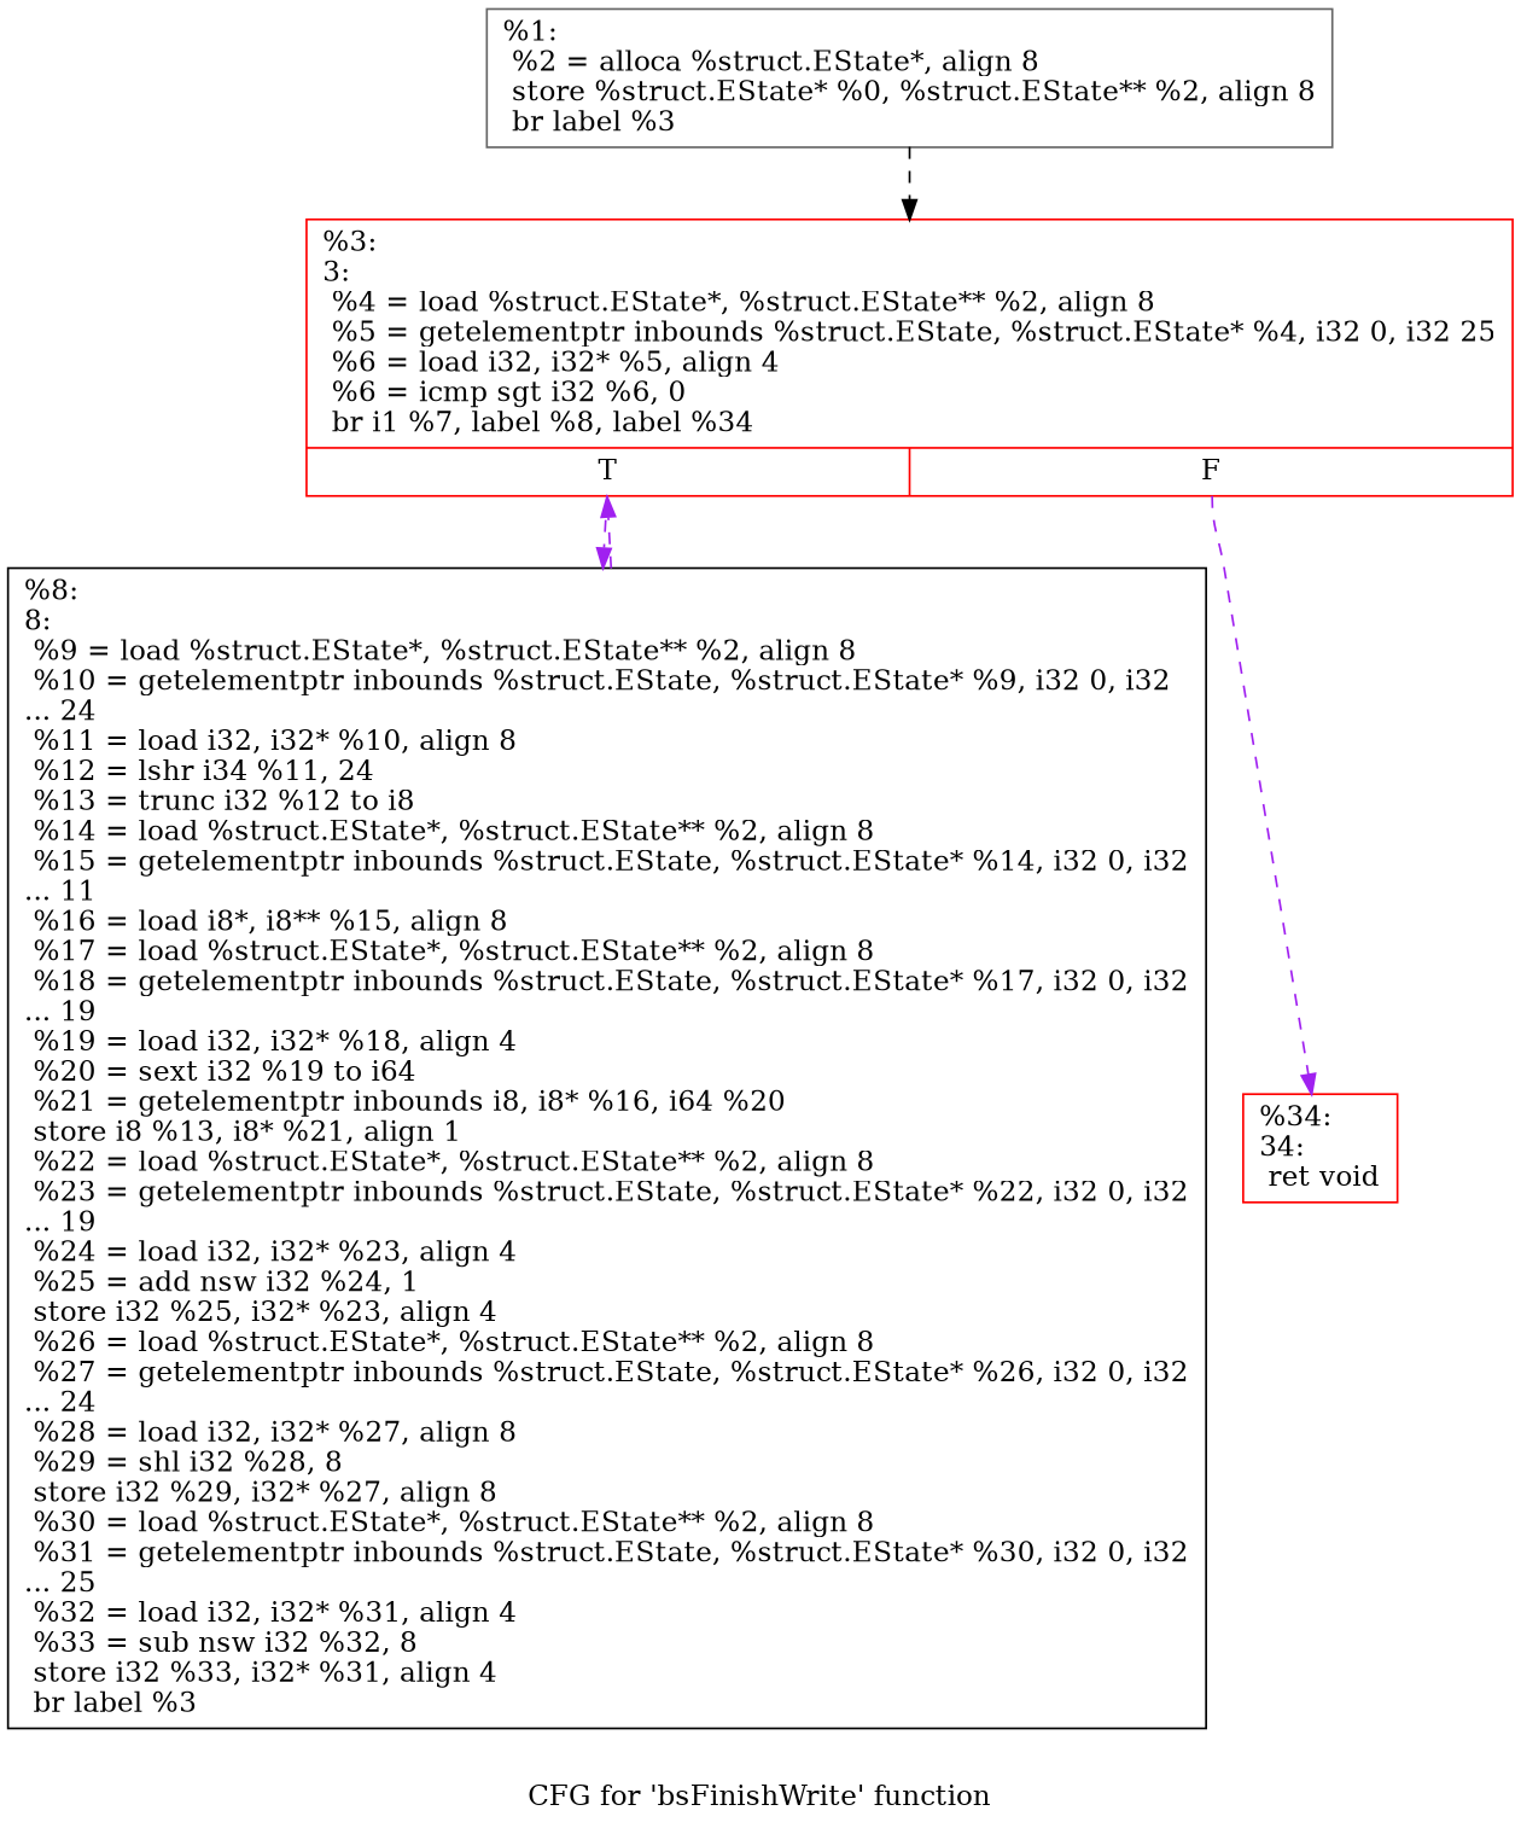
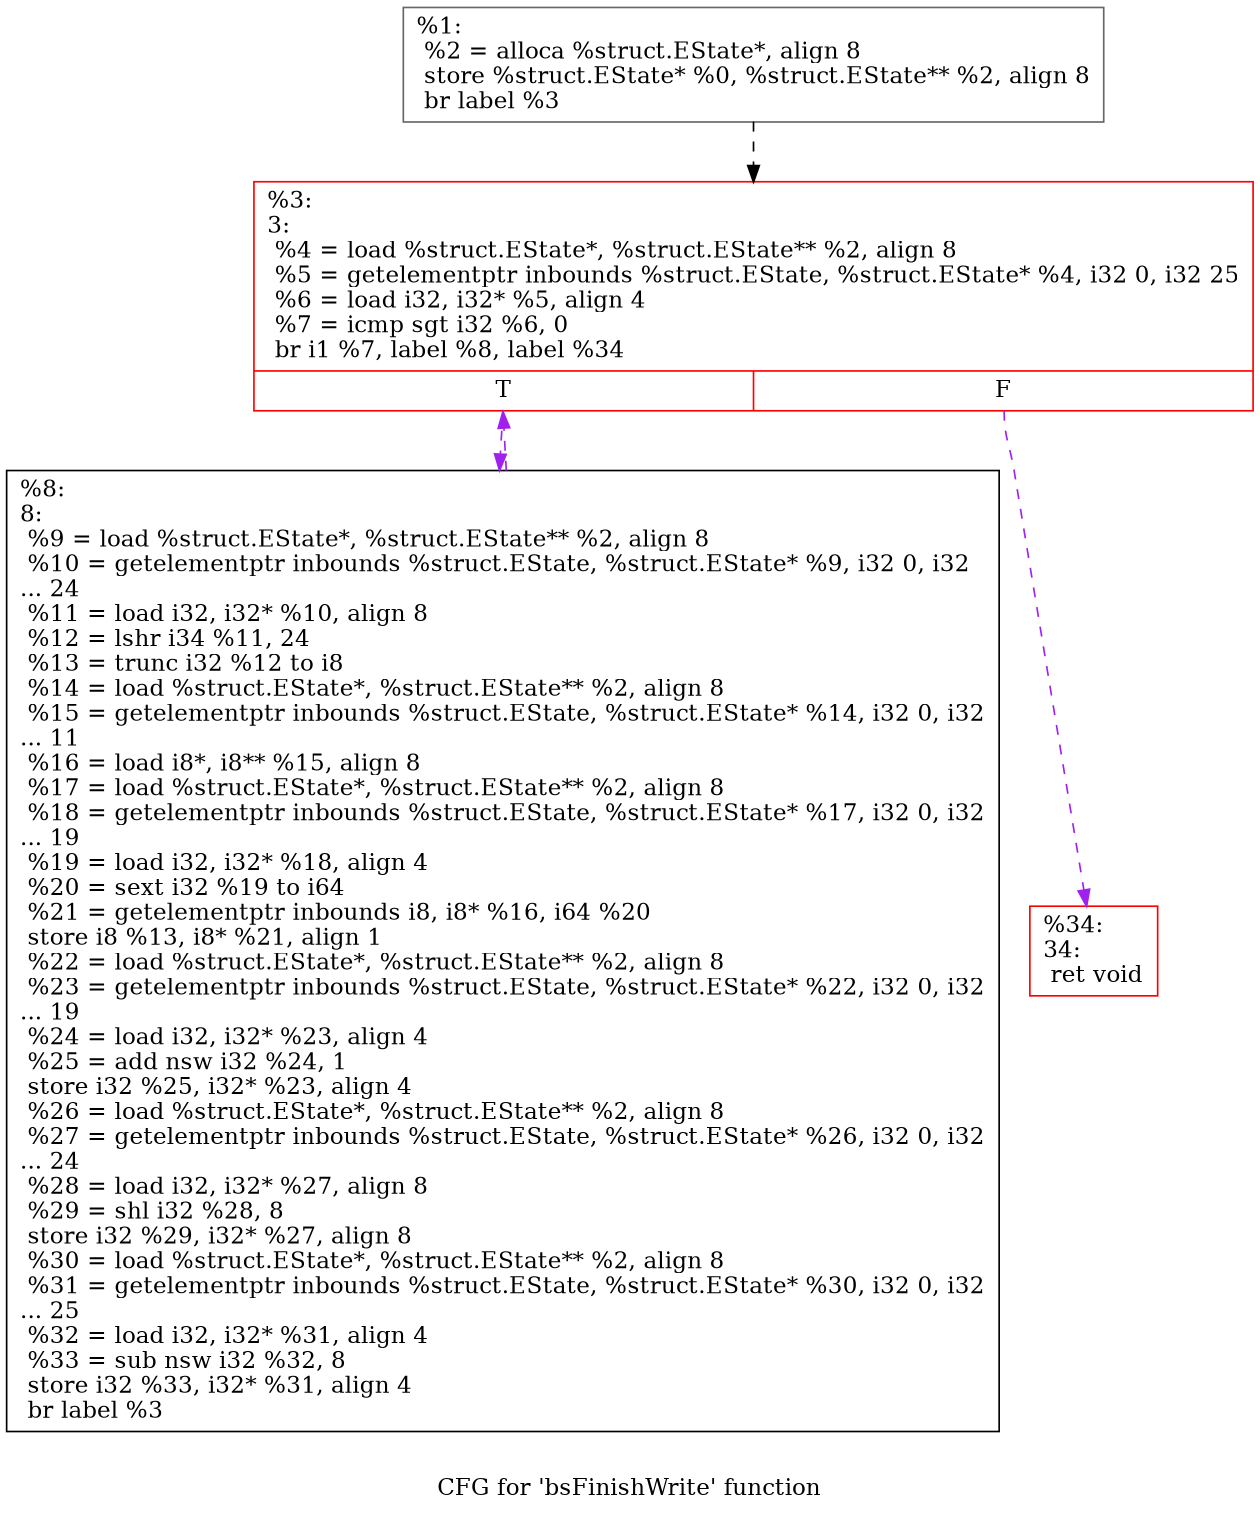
  digraph {
    label="CFG for 'bsFinishWrite' function"
    node [color=red shape=record]
    edge [color=purple style=dashed]
    n1 [color=gray40 label="{%1:\l  %2 = alloca %struct.EState*, align 8\l  store %struct.EState* %0, %struct.EState** %2, align 8\l  br label %3\l}"]
-   n2 [label="{%3:\l3:                                                \l  %4 = load %struct.EState*, %struct.EState** %2, align 8\l  %5 = getelementptr inbounds %struct.EState, %struct.EState* %4, i32 0, i32 25\l  %6 = load i32, i32* %5, align 4\l  %6 = icmp sgt i32 %6, 0\l  br i1 %7, label %8, label %34\l|{<s0>T|<s1>F}}"]
+   n2 [label="{%3:\l3:                                                \l  %4 = load %struct.EState*, %struct.EState** %2, align 8\l  %5 = getelementptr inbounds %struct.EState, %struct.EState* %4, i32 0, i32 25\l  %6 = load i32, i32* %5, align 4\l  %7 = icmp sgt i32 %6, 0\l  br i1 %7, label %8, label %34\l|{<s0>T|<s1>F}}"]
    n3 [color=black label="{%8:\l8:                                                \l  %9 = load %struct.EState*, %struct.EState** %2, align 8\l  %10 = getelementptr inbounds %struct.EState, %struct.EState* %9, i32 0, i32\l... 24\l  %11 = load i32, i32* %10, align 8\l  %12 = lshr i34 %11, 24\l  %13 = trunc i32 %12 to i8\l  %14 = load %struct.EState*, %struct.EState** %2, align 8\l  %15 = getelementptr inbounds %struct.EState, %struct.EState* %14, i32 0, i32\l... 11\l  %16 = load i8*, i8** %15, align 8\l  %17 = load %struct.EState*, %struct.EState** %2, align 8\l  %18 = getelementptr inbounds %struct.EState, %struct.EState* %17, i32 0, i32\l... 19\l  %19 = load i32, i32* %18, align 4\l  %20 = sext i32 %19 to i64\l  %21 = getelementptr inbounds i8, i8* %16, i64 %20\l  store i8 %13, i8* %21, align 1\l  %22 = load %struct.EState*, %struct.EState** %2, align 8\l  %23 = getelementptr inbounds %struct.EState, %struct.EState* %22, i32 0, i32\l... 19\l  %24 = load i32, i32* %23, align 4\l  %25 = add nsw i32 %24, 1\l  store i32 %25, i32* %23, align 4\l  %26 = load %struct.EState*, %struct.EState** %2, align 8\l  %27 = getelementptr inbounds %struct.EState, %struct.EState* %26, i32 0, i32\l... 24\l  %28 = load i32, i32* %27, align 8\l  %29 = shl i32 %28, 8\l  store i32 %29, i32* %27, align 8\l  %30 = load %struct.EState*, %struct.EState** %2, align 8\l  %31 = getelementptr inbounds %struct.EState, %struct.EState* %30, i32 0, i32\l... 25\l  %32 = load i32, i32* %31, align 4\l  %33 = sub nsw i32 %32, 8\l  store i32 %33, i32* %31, align 4\l  br label %3\l}"]
    n4 [label="{%34:\l34:                                               \l  ret void\l}"]
    n1 -> n2 [color=black]
    n2 -> n3 [tailport=s0]
    n2 -> n4 [tailport=s1]
    n3 -> n2
  }
